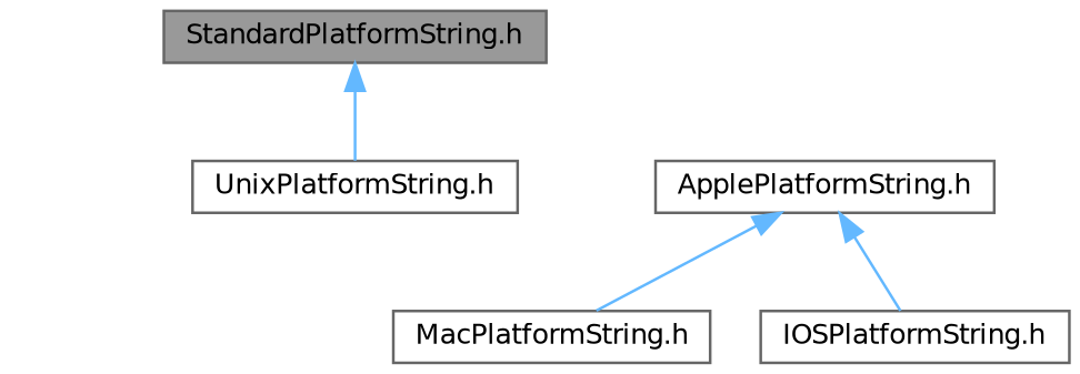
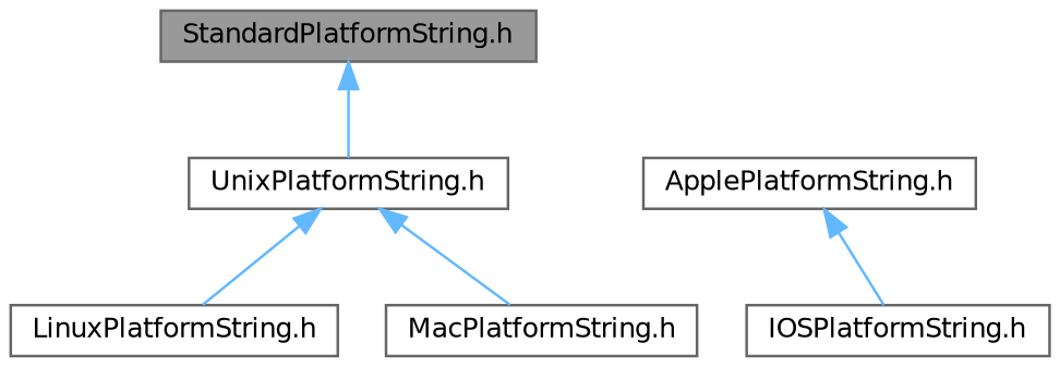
  digraph {
    node [color=grey40 fillcolor=white fontname=Helvetica fontsize=10 shape=box style=filled]
    edge [color=steelblue1 dir=back fontname=Helvetica fontsize=10 labelfontname=Helvetica labelfontsize=10 style=solid]
    n1 [color=gray40 fillcolor=grey60 fontcolor=black height=0.2 label="StandardPlatformString.h" width=0.4]
    n2 [height=0.2 label="UnixPlatformString.h" width=0.4]
    n3 [height=0.2 label="ApplePlatformString.h" width=0.4]
    n4 [height=0.2 label="IOSPlatformString.h" width=0.4]
    n5 [height=0.2 label="MacPlatformString.h" width=0.4]
+   n6 [height=0.2 label="LinuxPlatformString.h" width=0.4]
    n1 -> n2
+   n2 -> n6
    n3 -> n4
-   n3 -> n5
+   n2 -> n5
  }
